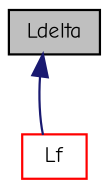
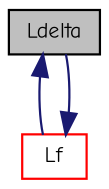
  digraph {
    rankdir=TB
    fontname="Comic Neue"
    node [fontname="Comic Neue" fontsize=10 shape=record]
    edge [color=midnightblue dir=back fontname="Comic Neue" fontsize=10 labelfontname=FreeSans labelfontsize=10 style=solid]
    n1 [color=black fillcolor=grey75 fontcolor=black height=0.2 label=Ldelta style=filled width=0.4]
    n2 [color=red height=0.2 label=Lf width=0.4]
    n1 -> n2
+   n2 -> n1
  }
